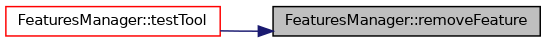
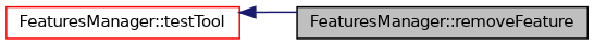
  digraph {
    rankdir=RL
    node [fontname=Helvetica fontsize=10 shape=record style=filled]
    n1 [color=black fillcolor=grey75 fontcolor=black height=0.2 label="FeaturesManager::removeFeature" width=0.4]
    n2 [color=red fillcolor=white height=0.2 label="FeaturesManager::testTool" width=0.4]
-   n1 -> n2 [color=midnightblue dir=back fontname=Helvetica fontsize=10 labelfontname=Helvetica labelfontsize=10 style=solid]
+   n2 -> n1 [color=midnightblue dir=back fontname=Helvetica fontsize=10 labelfontname=Helvetica labelfontsize=10 style=solid]
  }
